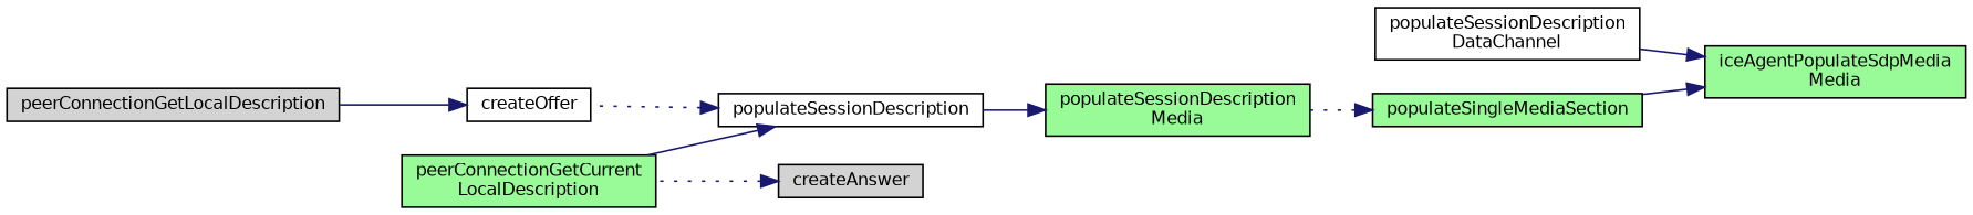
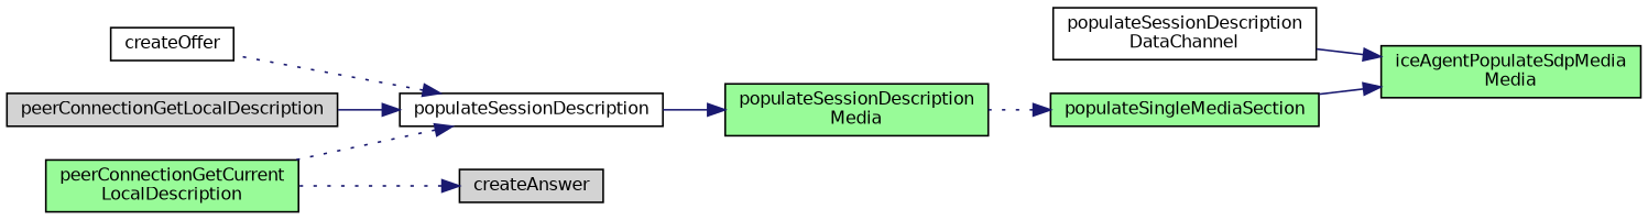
  digraph {
    fontname="DejaVu Sans"
    rankdir=RL
    node [color=black fillcolor=palegreen fontname="DejaVu Sans" fontsize=10 shape=record style=filled]
    edge [color=midnightblue dir=back fontname="DejaVu Sans" fontsize=10 labelfontname=Helvetica labelfontsize=10 style=solid]
    n1 [fontcolor=black height=0.2 label="iceAgentPopulateSdpMedia\lMedia" width=0.4]
    n2 [fillcolor=white height=0.2 label="populateSessionDescription\lDataChannel" width=0.4]
    n3 [height=0.2 label=populateSingleMediaSection width=0.4]
    n4 [height=0.2 label="populateSessionDescription\lMedia" width=0.4]
    n5 [fillcolor=white height=0.2 label=populateSessionDescription width=0.4]
    n6 [fillcolor=white height=0.2 label=createOffer width=0.4]
    n7 [height=0.2 label="peerConnectionGetCurrent\lLocalDescription" width=0.4]
    n8 [fillcolor=lightgrey height=0.2 label=peerConnectionGetLocalDescription width=0.4]
    n9 [fillcolor=lightgrey height=0.2 label=createAnswer width=0.4]
    n1 -> n2
    n1 -> n3
    n3 -> n4 [style=dotted]
    n4 -> n5
    n5 -> n6 [style=dotted]
-   n5 -> n7
-   n6 -> n8
+   n5 -> n7 [style=dotted]
+   n5 -> n8
    n9 -> n7 [style=dotted]
  }
